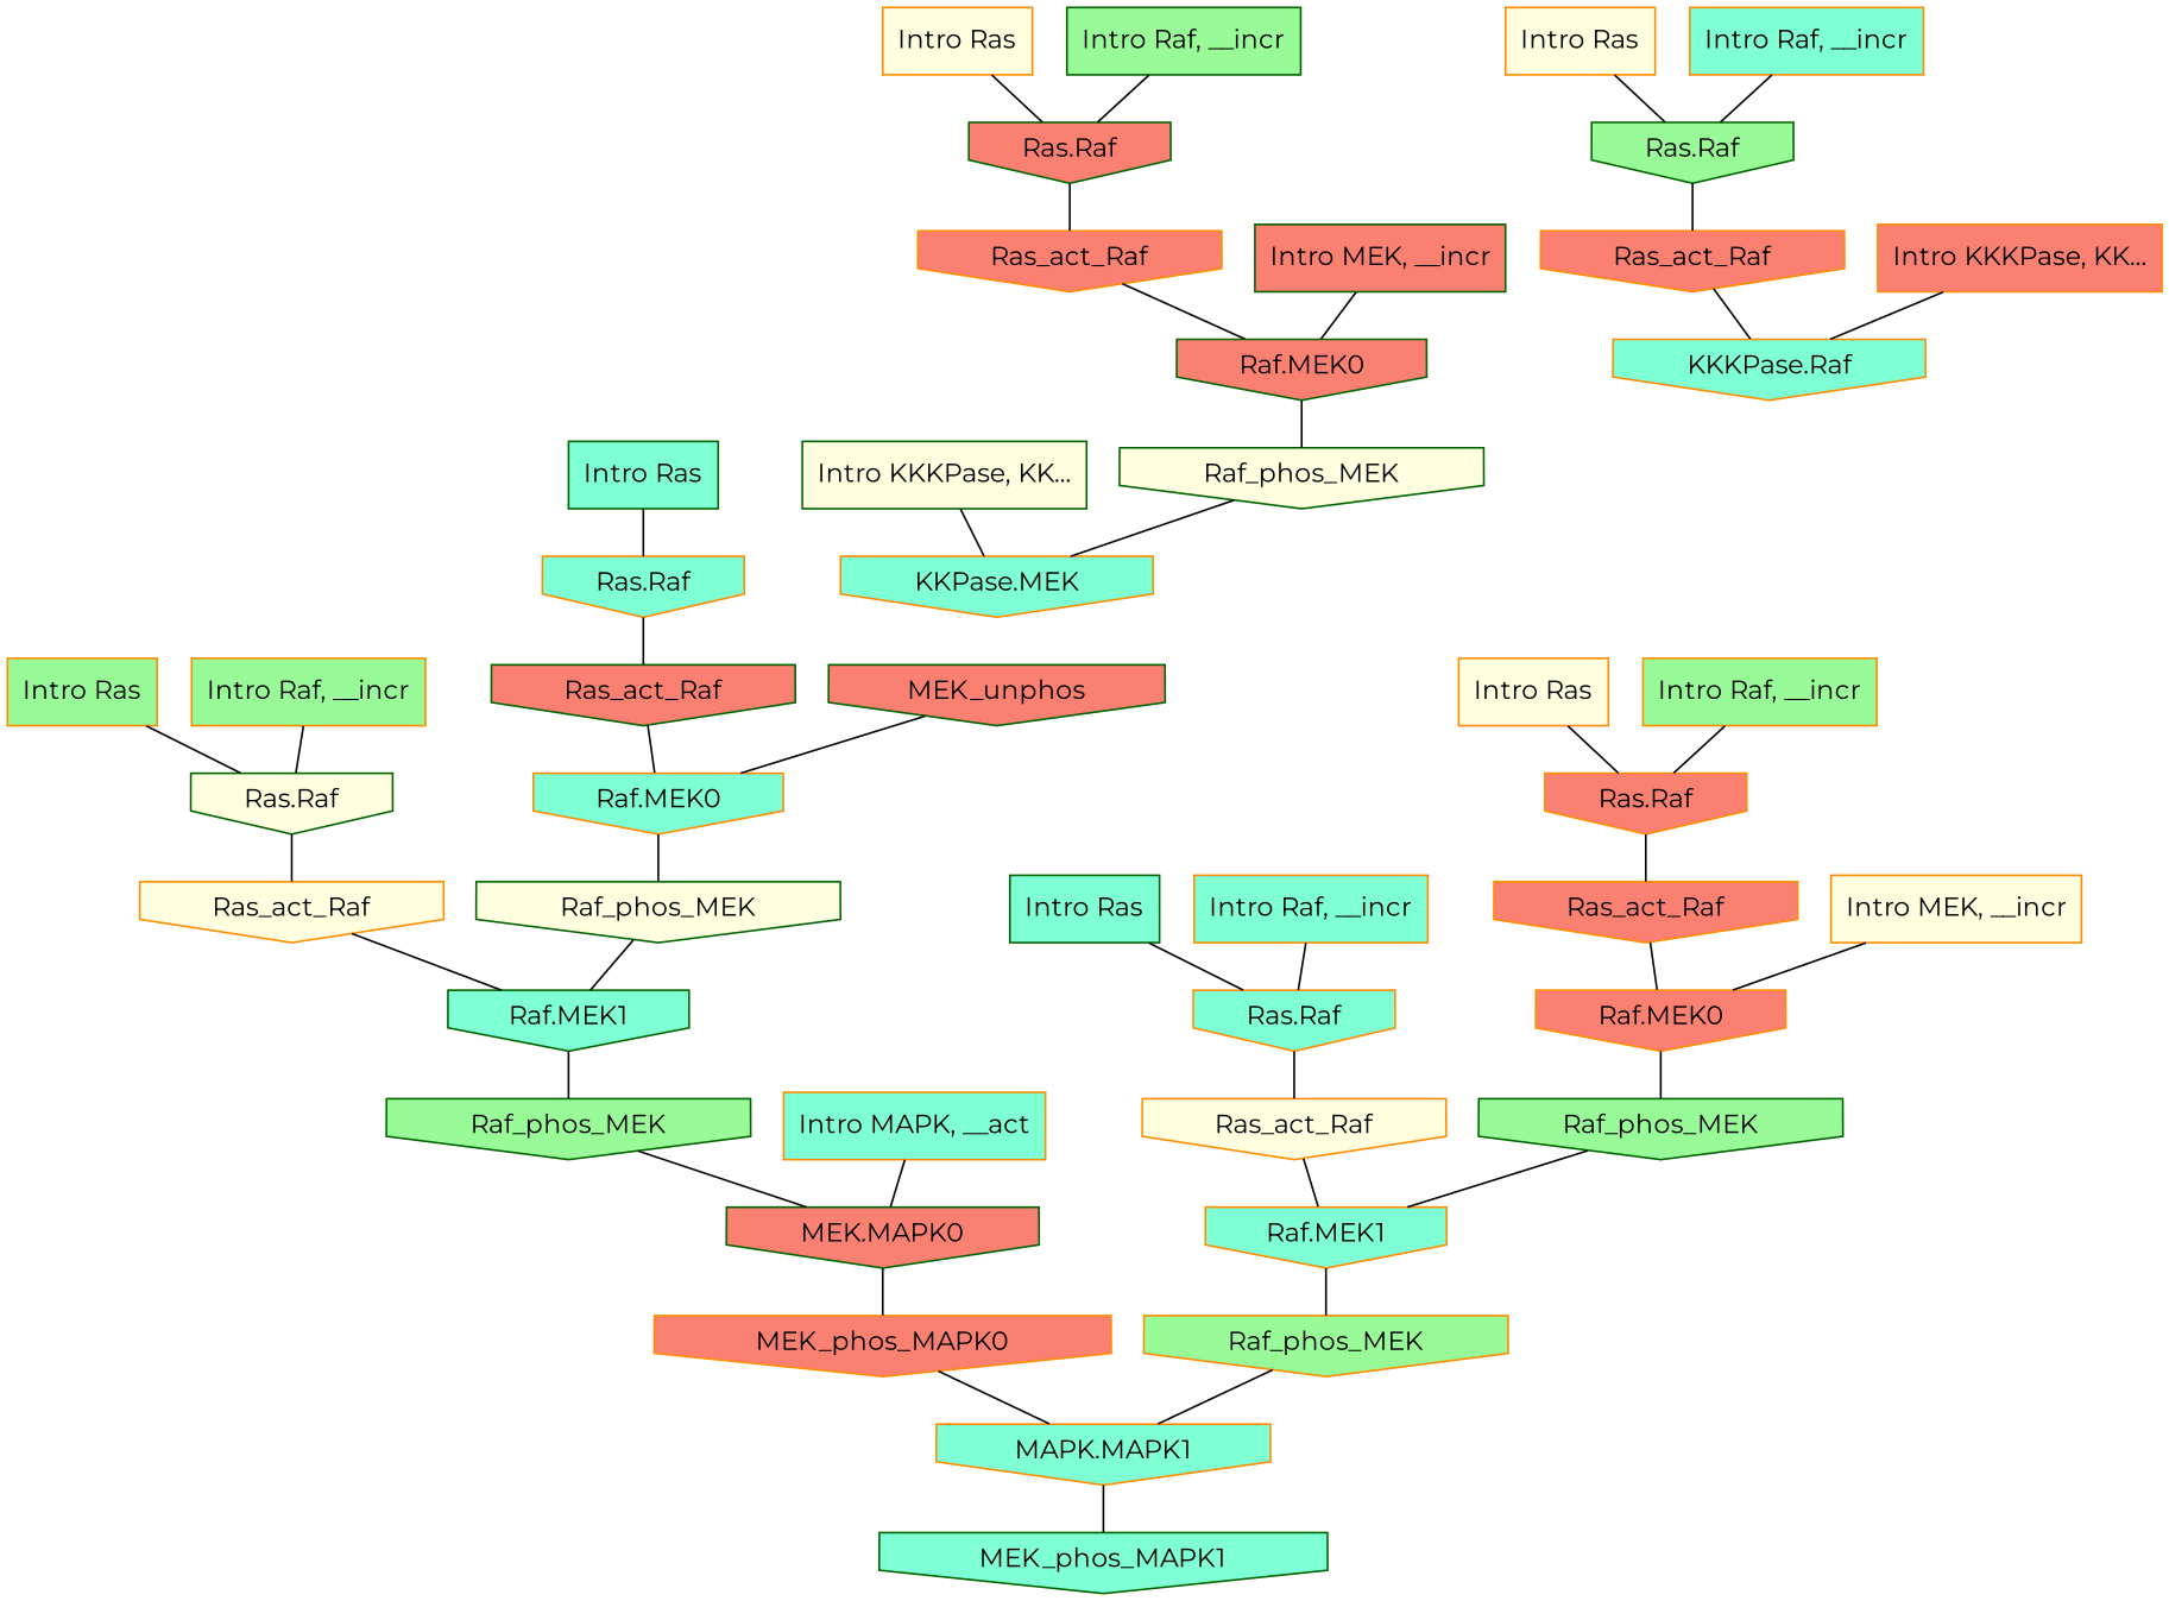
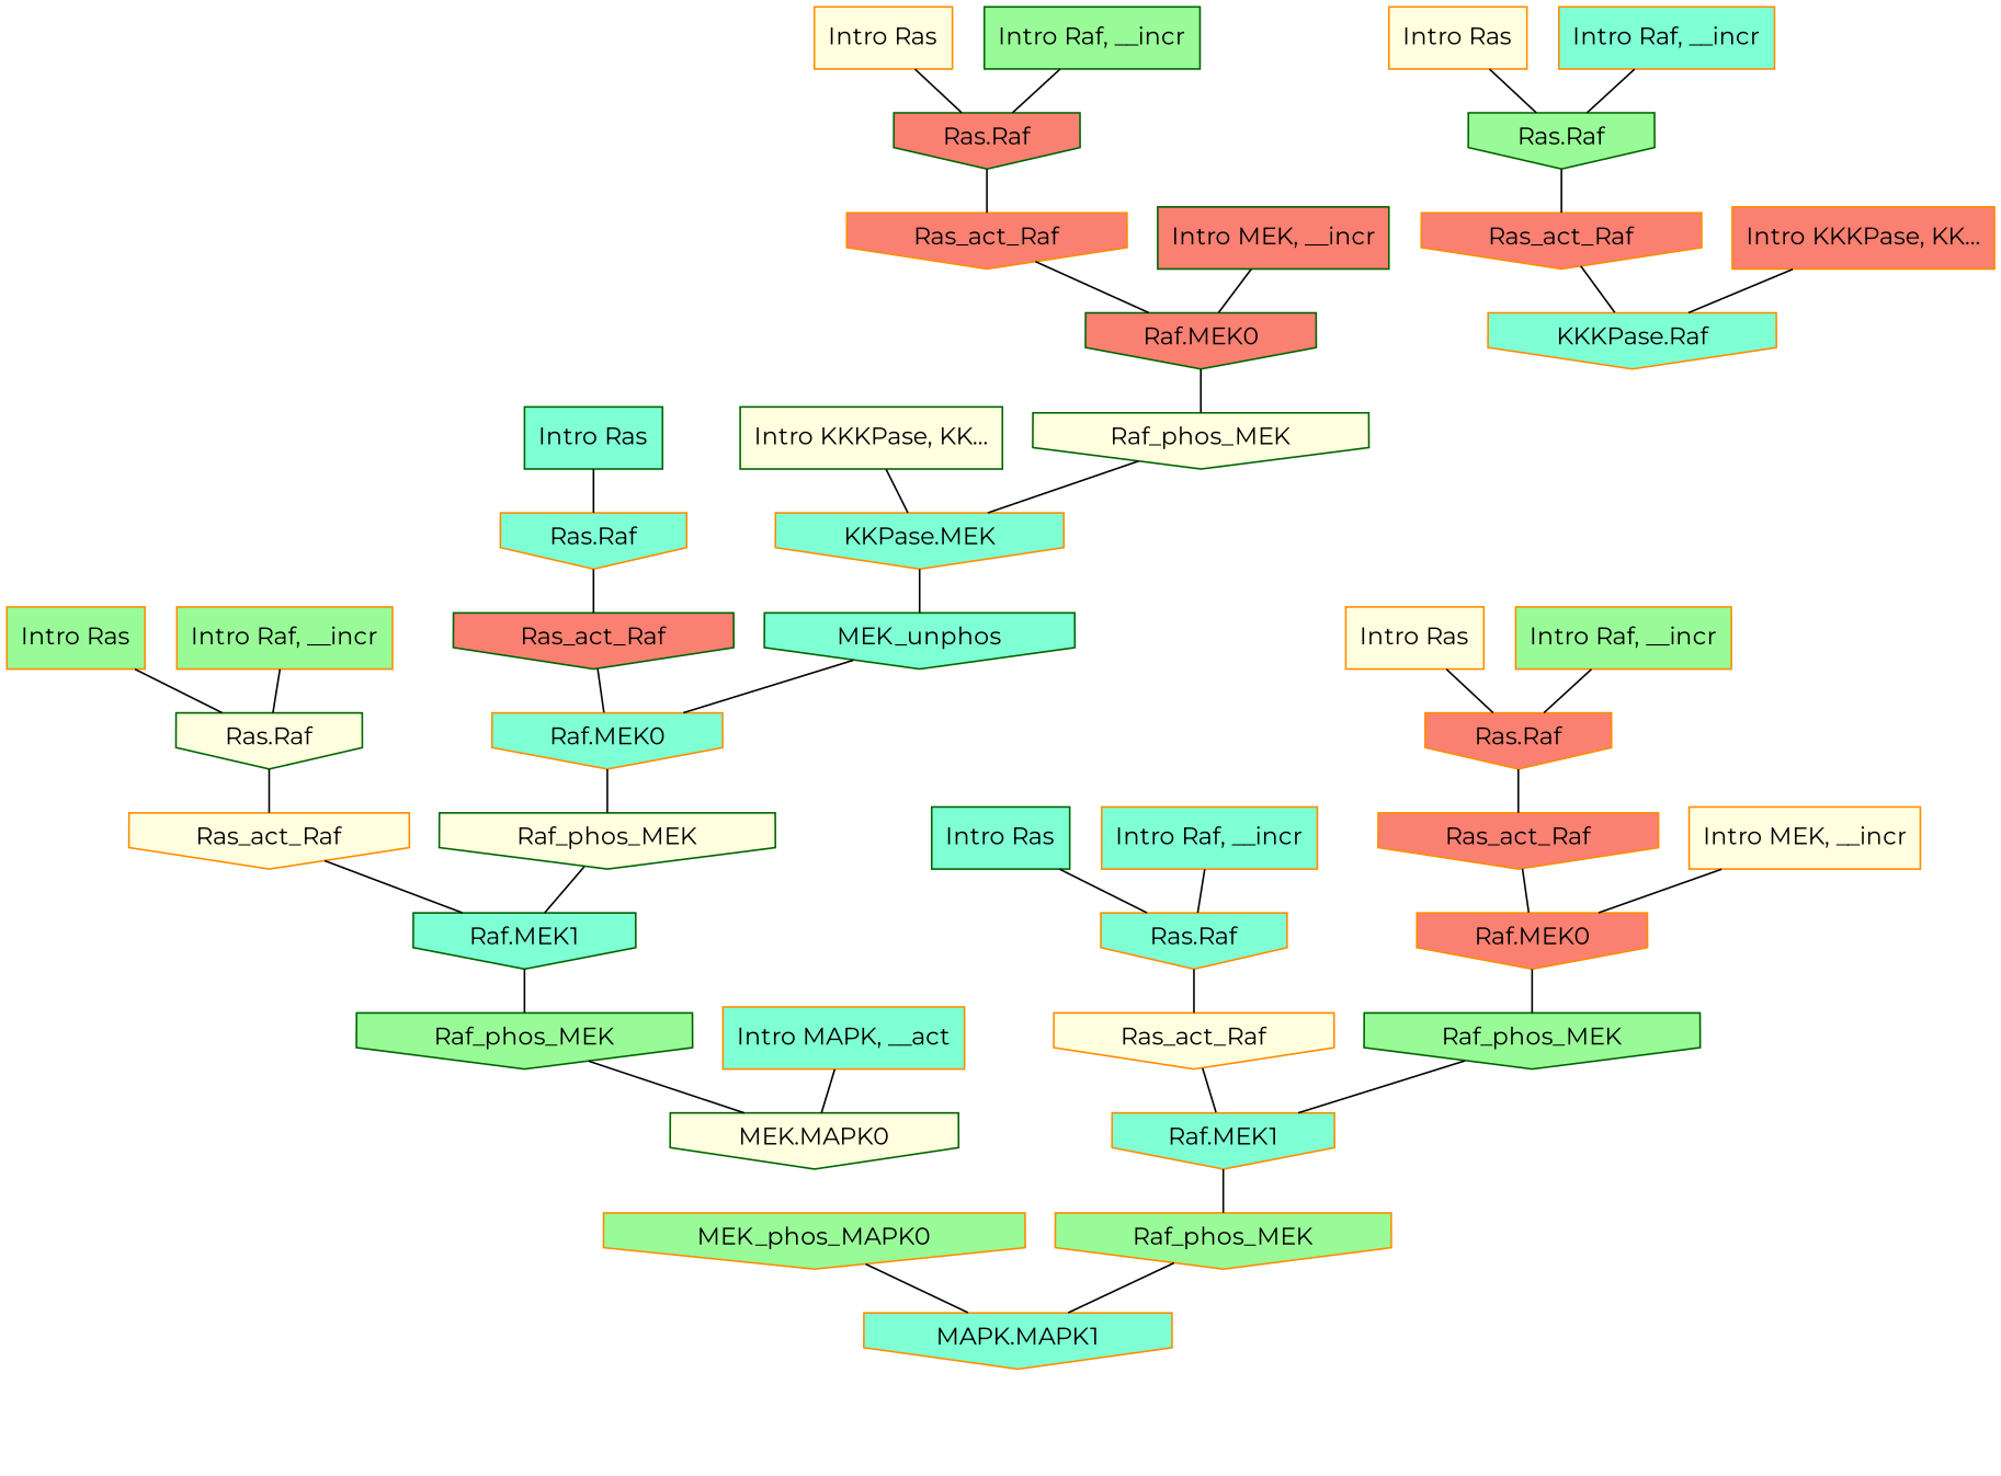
  digraph {
    fontname=Montserrat
    rankdir=TB
    ranksep=0.30
    node [color=darkorange fillcolor=aquamarine fontname=Montserrat shape=invhouse style=filled]
    edge [color="0.000 0.000 0.000" dir=none fontname=Montserrat]
    n1 [color=darkgreen label="Intro Ras" shape=rectangle]
    n2 [label="Ras.Raf"]
    n3 [color=darkgreen fillcolor=salmon label=Ras_act_Raf]
    n4 [fillcolor=palegreen label="Intro Ras" shape=rectangle]
    n5 [color=darkgreen fillcolor=lightyellow label="Ras.Raf"]
    n6 [fillcolor=lightyellow label=Ras_act_Raf]
    n7 [fillcolor=lightyellow label="Intro Ras" shape=rectangle]
    n8 [color=darkgreen fillcolor=palegreen label="Ras.Raf"]
    n9 [fillcolor=salmon label=Ras_act_Raf]
    n10 [color=darkgreen label="Intro Ras" shape=rectangle]
    n11 [label="Ras.Raf"]
    n12 [fillcolor=lightyellow label=Ras_act_Raf]
    n13 [fillcolor=lightyellow label="Intro Ras" shape=rectangle]
    n14 [fillcolor=salmon label="Ras.Raf"]
    n15 [fillcolor=salmon label=Ras_act_Raf]
    n16 [fillcolor=lightyellow label="Intro Ras" shape=rectangle]
    n17 [color=darkgreen fillcolor=salmon label="Ras.Raf"]
    n18 [fillcolor=salmon label=Ras_act_Raf]
    n19 [label="Intro Raf, __incr" shape=rectangle]
    n20 [fillcolor=palegreen label="Intro Raf, __incr" shape=rectangle]
    n21 [label="Intro Raf, __incr" shape=rectangle]
    n22 [color=darkgreen fillcolor=palegreen label="Intro Raf, __incr" shape=rectangle]
    n23 [fillcolor=palegreen label="Intro Raf, __incr" shape=rectangle]
    n24 [fillcolor=lightyellow label="Intro MEK, __incr" shape=rectangle]
    n25 [fillcolor=salmon label="Raf.MEK0"]
    n26 [color=darkgreen fillcolor=palegreen label=Raf_phos_MEK]
    n27 [color=darkgreen fillcolor=salmon label="Intro MEK, __incr" shape=rectangle]
    n28 [color=darkgreen fillcolor=salmon label="Raf.MEK0"]
    n29 [color=darkgreen fillcolor=lightyellow label=Raf_phos_MEK]
    n30 [label="Intro MAPK, __act" shape=rectangle]
-   n31 [color=darkgreen fillcolor=salmon label="MEK.MAPK0"]
-   n32 [fillcolor=salmon label=MEK_phos_MAPK0]
+   n31 [color=darkgreen fillcolor=lightyellow label="MEK.MAPK0"]
+   n32 [fillcolor=palegreen label=MEK_phos_MAPK0]
    n33 [color=darkgreen fillcolor=lightyellow label="Intro KKKPase, KK..." shape=rectangle]
    n34 [label="KKPase.MEK"]
-   n35 [color=darkgreen fillcolor=salmon label=MEK_unphos]
+   n35 [color=darkgreen label=MEK_unphos]
    n36 [fillcolor=salmon label="Intro KKKPase, KK..." shape=rectangle]
    n37 [label="KKKPase.Raf"]
    n38 [label="Raf.MEK0"]
    n39 [label="Raf.MEK1"]
    n40 [color=darkgreen fillcolor=lightyellow label=Raf_phos_MEK]
    n41 [fillcolor=palegreen label=Raf_phos_MEK]
    n42 [label="MAPK.MAPK1"]
-   n43 [color=darkgreen label=MEK_phos_MAPK1]
    n44 [color=darkgreen label="Raf.MEK1"]
    n45 [color=darkgreen fillcolor=palegreen label=Raf_phos_MEK]
    n1 -> n2
    n2 -> n3
    n3 -> n38
    n4 -> n5
    n5 -> n6
    n6 -> n44
    n7 -> n8
    n8 -> n9
    n9 -> n37
    n10 -> n11
    n11 -> n12
    n12 -> n39
    n13 -> n14
    n14 -> n15
    n15 -> n25
    n16 -> n17
    n17 -> n18
    n18 -> n28
    n19 -> n8
    n20 -> n14
    n21 -> n11
    n22 -> n17
    n23 -> n5
    n24 -> n25
    n25 -> n26
    n26 -> n39
    n27 -> n28
    n28 -> n29
    n29 -> n34
    n30 -> n31
-   n31 -> n32
    n32 -> n42
    n33 -> n34
+   n34 -> n35
    n35 -> n38
    n36 -> n37
    n38 -> n40
    n39 -> n41
    n40 -> n44
    n41 -> n42
-   n42 -> n43
    n44 -> n45
    n45 -> n31
  }
